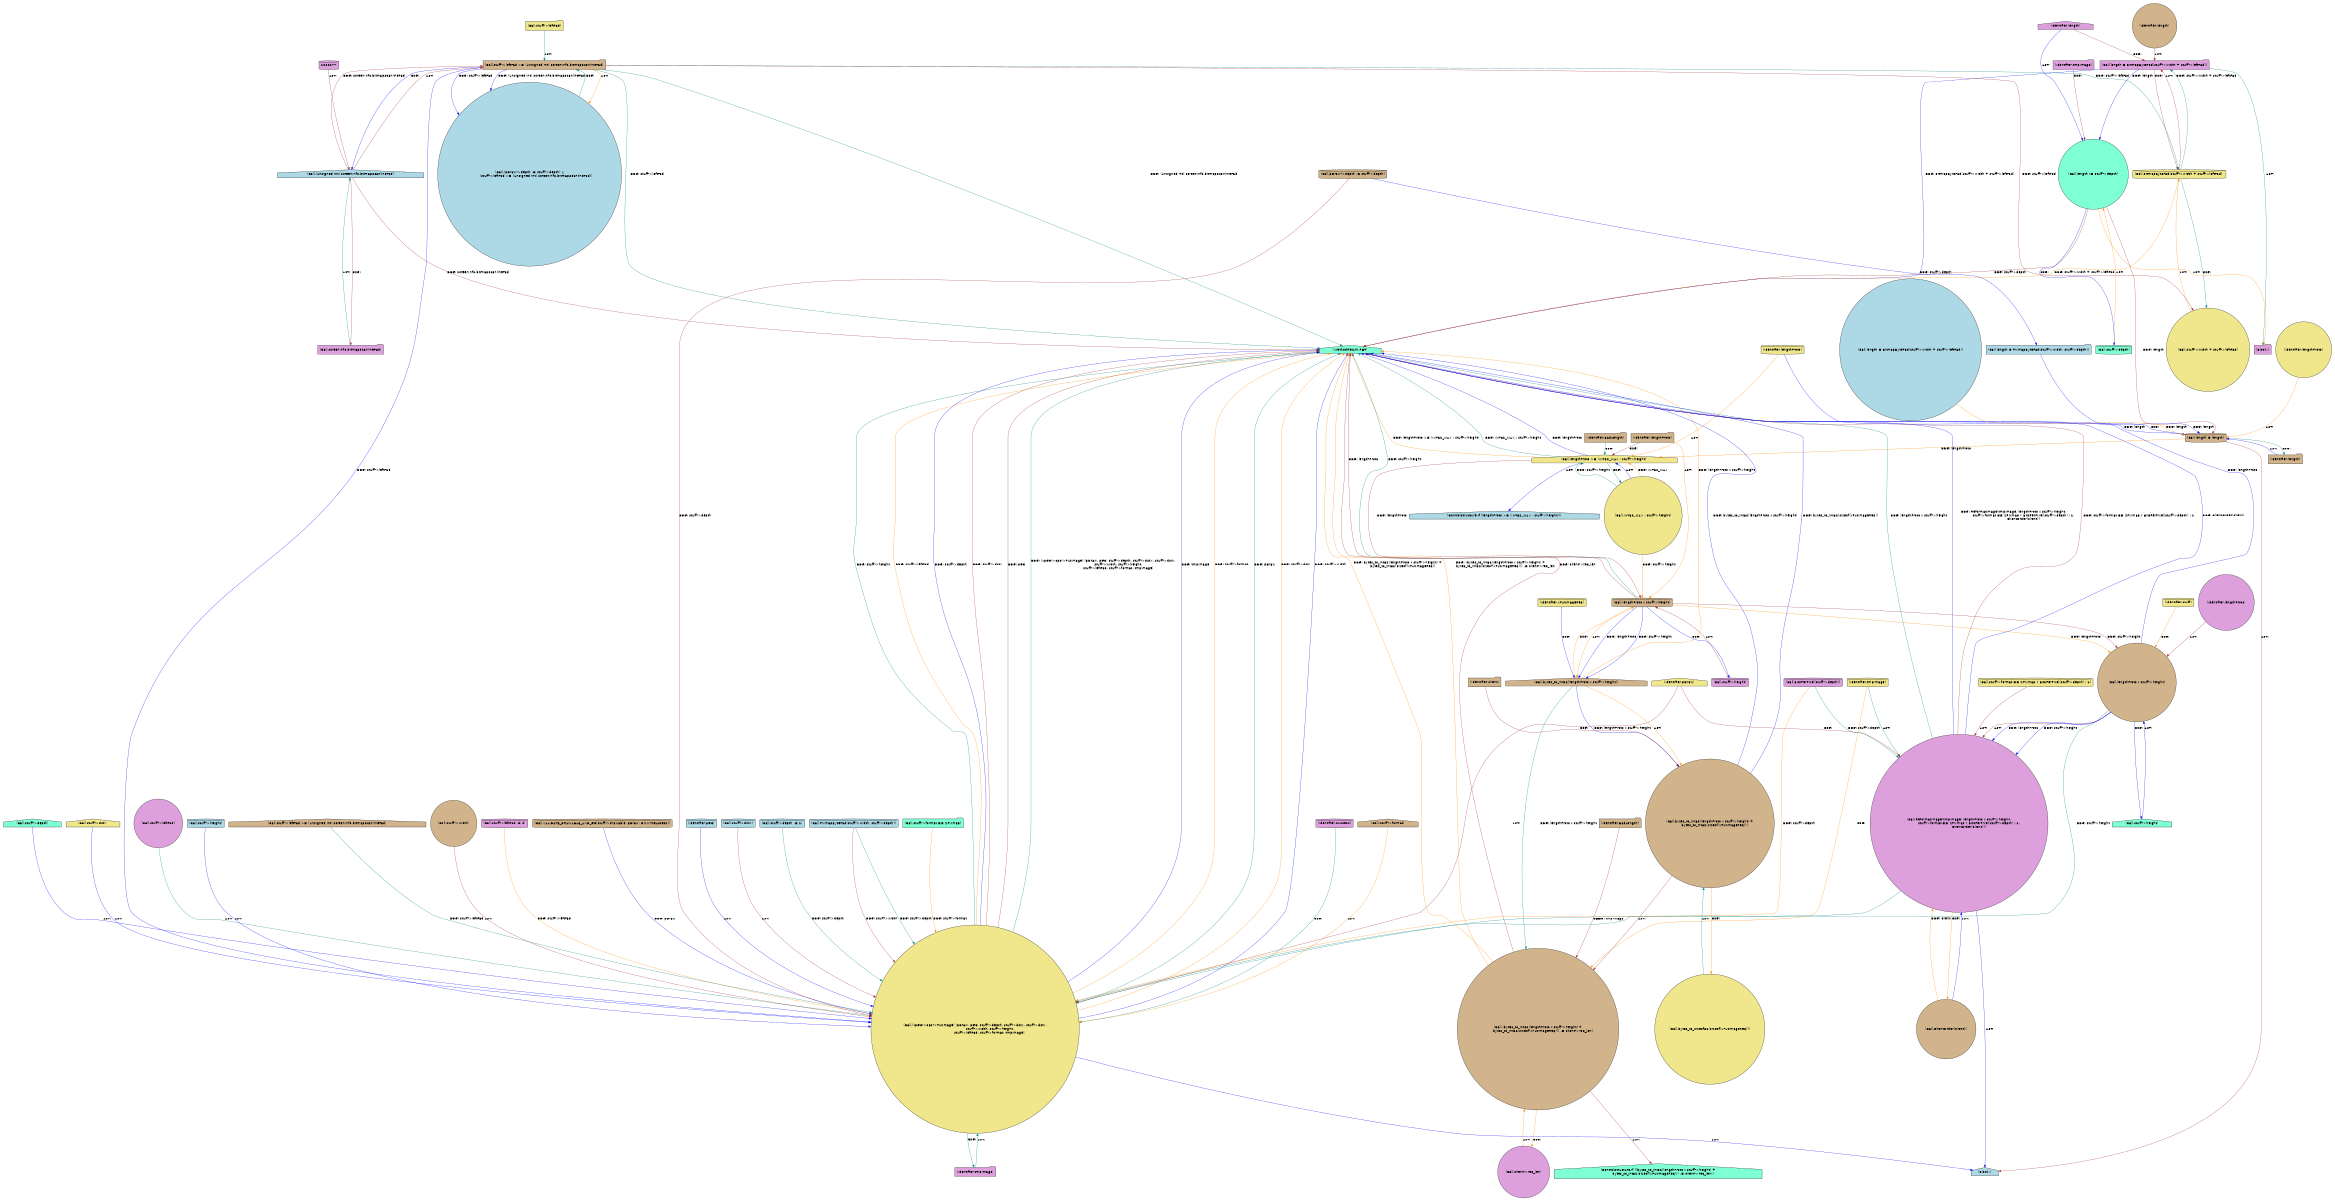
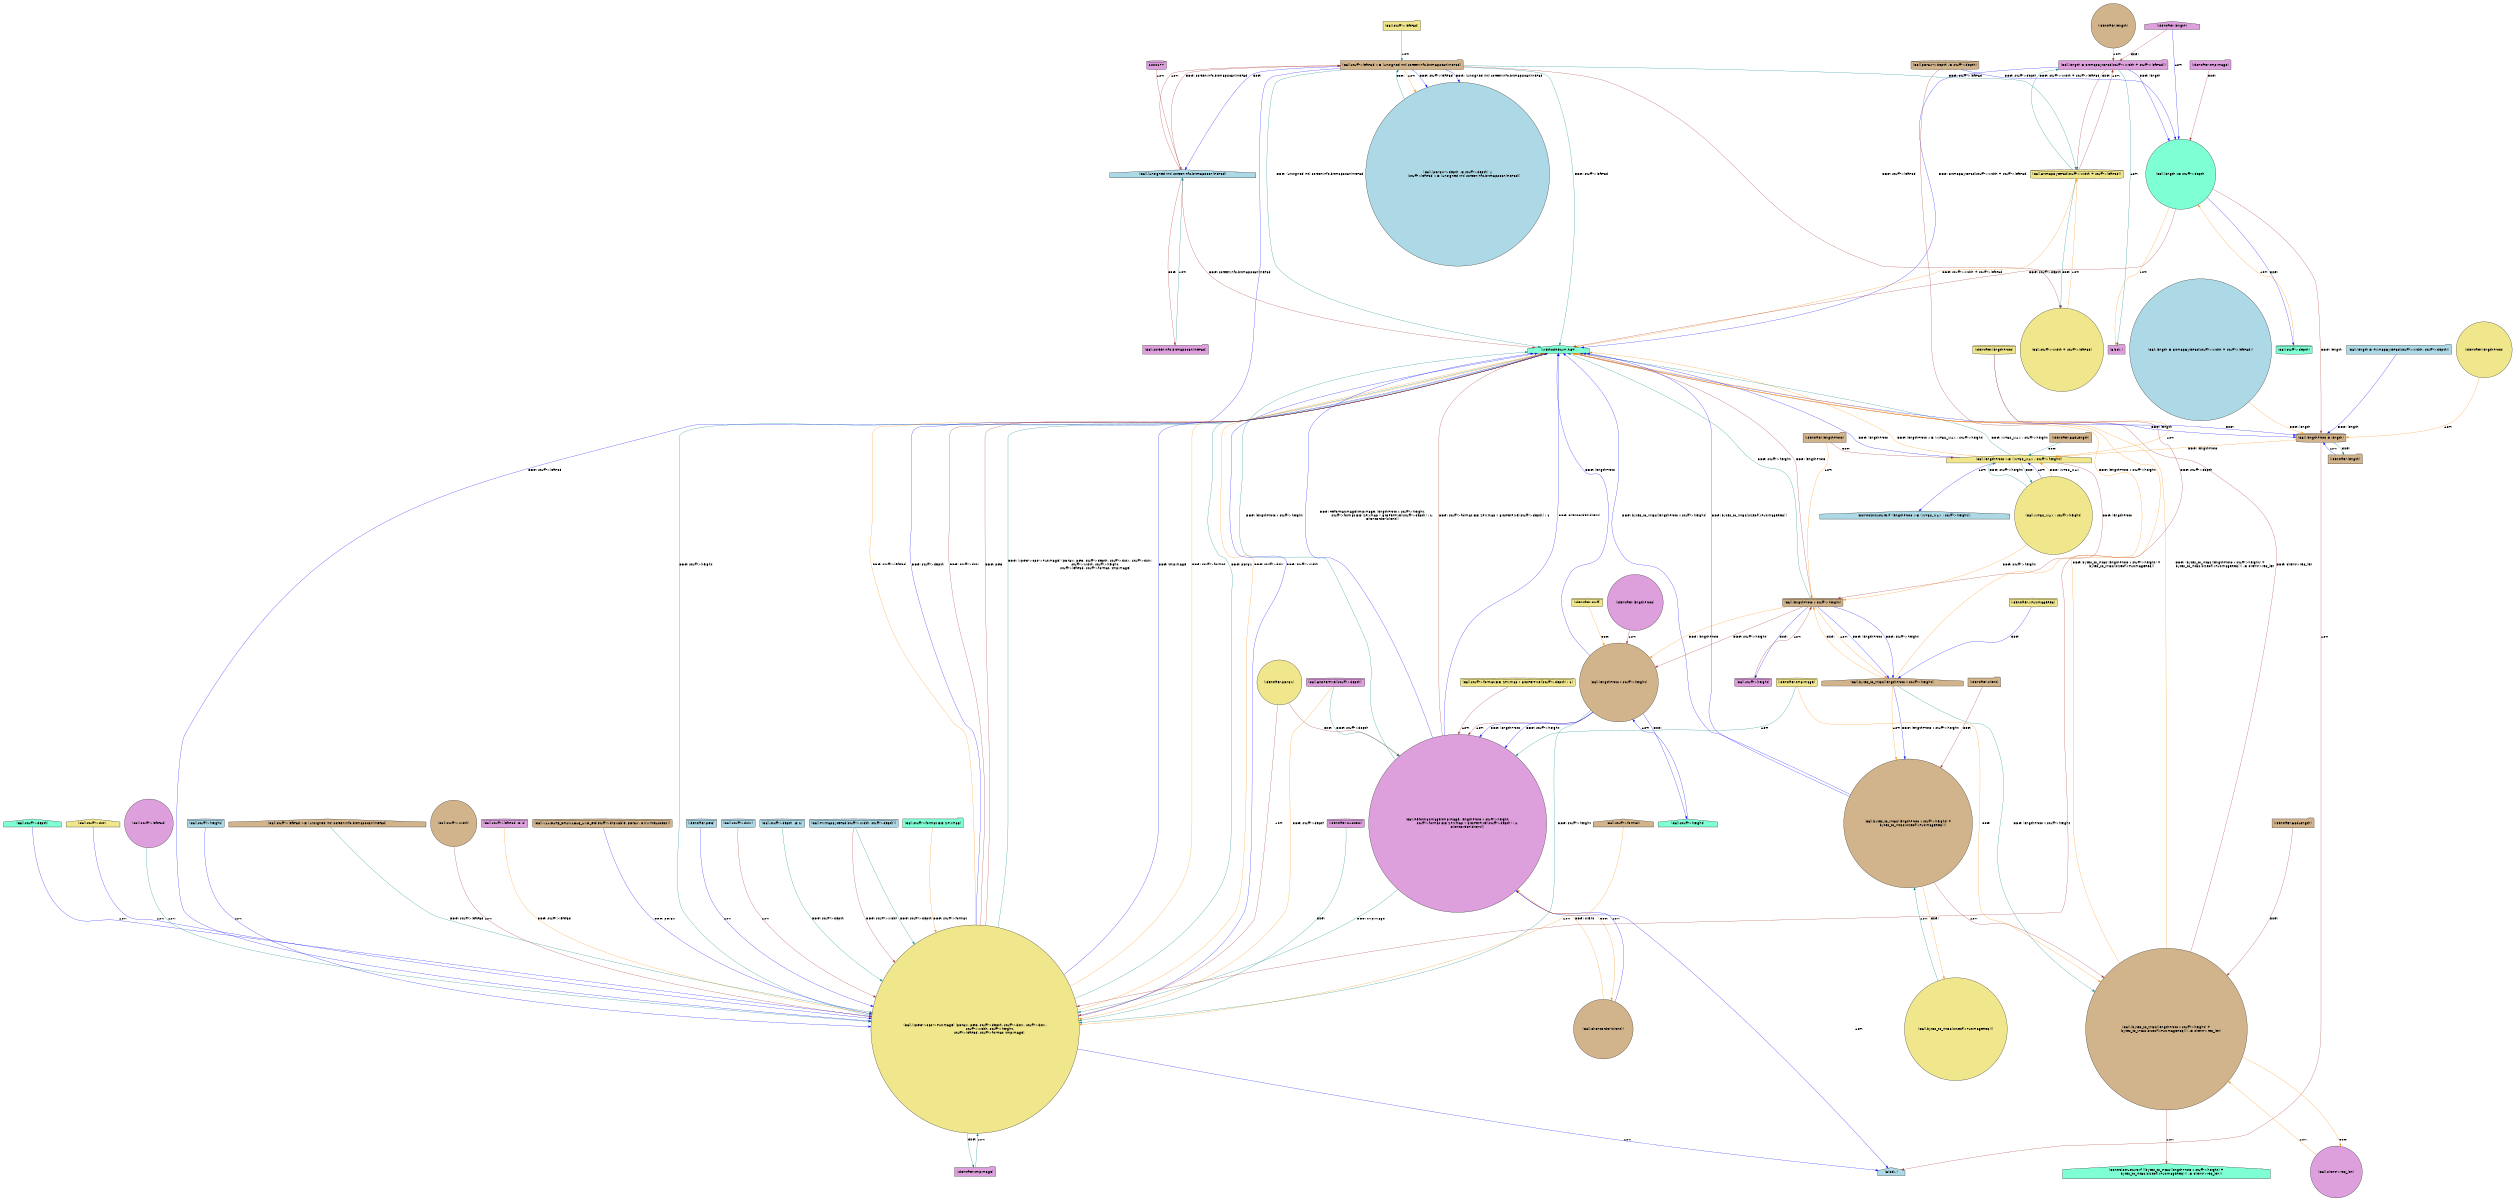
  digraph {
    fontname="DejaVu Sans"
    node [fillcolor=tan fontname="DejaVu Sans" shape=cylinder style=filled]
    edge [color=blue fontname="DejaVu Sans"]
    n1 [fillcolor=plum label="(Call,length = BitmapBytePad(stuff->width + stuff->leftPad))" shape=folder]
    n2 [fillcolor=khaki label="(Call,BitmapBytePad(stuff->width + stuff->leftPad))"]
    n3 [fillcolor=aquamarine label="(Call,length *= stuff->depth)" shape=circle]
    n4 [fillcolor=plum label="(Block,)" shape=folder]
    n5 [fillcolor=aquamarine label="(MethodReturn,RET)" shape=house]
    n6 [fillcolor=khaki label="(Call,stuff->width + stuff->leftPad)" shape=circle]
-   n7 [label="(Call,length = length)"]
+   n7 [label="(Call,lengthProto = length)"]
    n8 [fillcolor=aquamarine label="(Call,stuff->depth)"]
    n9 [label="(Call,stuff->leftPad >= (unsigned int) screenInfo.bitmapScanlinePad)" shape=folder]
    n10 [fillcolor=lightblue label="(Call,(unsigned int) screenInfo.bitmapScanlinePad)" shape=house]
    n11 [fillcolor=khaki label="(Call,(*pGC->ops->PutImage) (pDraw, pGC, stuff->depth, stuff->dstX, stuff->dstY,\n                           stuff->width, stuff->height,\n                           stuff->leftPad, stuff->format, tmpImage))" shape=circle]
    n12 [fillcolor=lightblue label="(Call,(pDraw->depth != stuff->depth) ||\n            (stuff->leftPad >= (unsigned int) screenInfo.bitmapScanlinePad))" shape=circle]
    n13 [fillcolor=plum label="(Call,screenInfo.bitmapScanlinePad)" shape=folder]
    n14 [fillcolor=lightblue label="(Block,)" shape=house]
    n15 [fillcolor=plum label="(Identifier,tmpImage)" shape=folder]
    n16 [fillcolor=khaki label="(Call,lengthProto >= (INT32_MAX / stuff->height))" shape=house]
    n17 [label="(Identifier,length)" shape=folder]
    n18 [label="(Call,lengthProto * stuff->height)"]
    n19 [fillcolor=lightblue label="(ControlStructure,if (lengthProto >= (INT32_MAX / stuff->height)))" shape=house]
    n20 [fillcolor=khaki label="(Call,INT32_MAX / stuff->height)" shape=circle]
    n21 [label="(Call,bytes_to_int32(lengthProto * stuff->height))" shape=house]
    n22 [label="(Call,lengthProto * stuff->height)" shape=circle]
    n23 [fillcolor=plum label="(Call,stuff->height)"]
    n24 [label="(Call,(bytes_to_int32(lengthProto * stuff->height) +\n         bytes_to_int32(sizeof(xPutImageReq))) != client->req_len)" shape=circle]
    n25 [label="(Call,bytes_to_int32(lengthProto * stuff->height) +\n         bytes_to_int32(sizeof(xPutImageReq)))" shape=circle]
    n26 [fillcolor=plum label="(Call,ReformatImage(tmpImage, lengthProto * stuff->height,\n                  stuff->format == ZPixmap ? BitsPerPixel(stuff->depth) : 1,\n                  ClientOrder(client)))" shape=circle]
    n27 [fillcolor=aquamarine label="(Call,stuff->height)" shape=house]
    n28 [fillcolor=aquamarine label="(ControlStructure,if ((bytes_to_int32(lengthProto * stuff->height) +\n         bytes_to_int32(sizeof(xPutImageReq))) != client->req_len))" shape=house]
    n29 [fillcolor=plum label="(Call,client->req_len)" shape=circle]
-   n30 [fillcolor=khaki label="(Call,bytes_to_sizeof32(sizeof(xPutImageReq)))" shape=circle]
+   n30 [fillcolor=khaki label="(Call,bytes_to_int32(sizeof(xPutImageReq)))" shape=circle]
    n31 [label="(Call,ClientOrder(client))" shape=circle]
    n32 [fillcolor=plum label="(Identifier,Success)"]
    n33 [label="(Call,stuff->format)" shape=house]
    n34 [fillcolor=lightblue label="(Call,length = PixmapBytePad(stuff->width, stuff->depth))" shape=folder]
    n35 [label="(Identifier,length)" shape=circle]
    n36 [fillcolor=khaki label="(Identifier,lengthProto)" shape=circle]
    n37 [fillcolor=khaki label="(Identifier,lengthProto)"]
    n38 [fillcolor=aquamarine label="(Call,stuff->depth)" shape=house]
    n39 [fillcolor=khaki label="(Call,stuff->dstY)" shape=house]
    n40 [fillcolor=plum label="(Call,stuff->leftPad)" shape=circle]
    n41 [fillcolor=lightblue label="(Call,stuff->height)"]
    n42 [fillcolor=plum label="(Identifier,length)" shape=house]
    n43 [label="(Call,stuff->leftPad >= (unsigned int) screenInfo.bitmapScanlinePad)" shape=house]
    n44 [label="(Identifier,client)" shape=folder]
    n45 [fillcolor=khaki label="(Identifier,xPutImageReq)"]
    n46 [label="(Call,stuff->width)" shape=circle]
    n47 [fillcolor=plum label="(Call,stuff->leftPad != 0)"]
    n48 [fillcolor=khaki label="(Identifier,tmpImage)"]
    n49 [label="(Call,VALIDATE_DRAWABLE_AND_GC(stuff->drawable, pDraw, DixWriteAccess))"]
    n50 [label="(Call,pDraw->depth != stuff->depth)"]
    n51 [fillcolor=plum label="(Identifier,tmpImage)" shape=folder]
    n52 [fillcolor=khaki label="(Call,stuff->format == ZPixmap ? BitsPerPixel(stuff->depth) : 1)"]
    n53 [fillcolor=khaki label="(Call,stuff->leftPad)" shape=folder]
    n54 [label="(Identifier,BadLength)" shape=folder]
-   n55 [fillcolor=khaki label="(Identifier,pDraw)" shape=house]
+   n55 [fillcolor=khaki label="(Identifier,pDraw)" shape=circle]
    n56 [fillcolor=lightblue label="(Identifier,pGC)"]
    n57 [fillcolor=lightblue label="(Call,length = BitmapBytePad(stuff->width + stuff->leftPad))" shape=circle]
    n58 [label="(Identifier,BadLength)" shape=folder]
    n59 [fillcolor=plum label="(Identifier,lengthProto)" shape=circle]
    n60 [fillcolor=plum label="(Call,BitsPerPixel(stuff->depth))"]
    n61 [fillcolor=khaki label="(Identifier,stuff)"]
    n62 [fillcolor=lightblue label="(Call,stuff->dstX)"]
    n63 [fillcolor=lightblue label="(Call,stuff->depth != 1)"]
    n64 [fillcolor=lightblue label="(Call,PixmapBytePad(stuff->width, stuff->depth))"]
    n65 [fillcolor=aquamarine label="(Call,stuff->format == ZPixmap)" shape=folder]
    n66 [label="(Identifier,lengthProto)" shape=folder]
    1000177 [fillcolor=plum]
    n1 -> n2 [color=brown label="CFG: "]
    n1 -> n3 [label="DDG: length"]
    n1 -> n4 [color=teal label="AST: "]
    n1 -> n5 [label="DDG: BitmapBytePad(stuff->width + stuff->leftPad)"]
    n2 -> n1 [color=brown label="AST: "]
    n2 -> n1 [color=teal label="DDG: stuff->width + stuff->leftPad"]
    n2 -> n5 [color=darkorange label="DDG: stuff->width + stuff->leftPad"]
    n2 -> n6 [color=teal label="CFG: "]
    n3 -> n4 [color=darkorange label="AST: "]
    n3 -> n5 [color=brown label="DDG: stuff->depth"]
    n3 -> n7 [color=brown label="DDG: length"]
    n3 -> n8 [label="CFG: "]
    n5 -> n7 [label="DDG: length"]
    n6 -> n2 [color=darkorange label="AST: "]
    n7 -> n14 [color=brown label="AST: "]
    n7 -> n16 [color=darkorange label="DDG: lengthProto"]
    n7 -> n17 [color=teal label="CFG: "]
    n8 -> n3 [color=darkorange label="AST: "]
    n9 -> n2 [color=teal label="DDG: stuff->leftPad"]
    n9 -> n5 [color=teal label="DDG: (unsigned int) screenInfo.bitmapScanlinePad"]
    n9 -> n5 [color=teal label="DDG: stuff->leftPad"]
    n9 -> n6 [color=brown label="DDG: stuff->leftPad"]
    n9 -> n10 [label="CFG: "]
    n9 -> n11 [label="DDG: stuff->leftPad"]
    n9 -> n12 [color=darkorange label="AST: "]
    n9 -> n12 [label="DDG: stuff->leftPad"]
    n9 -> n12 [label="DDG: (unsigned int) screenInfo.bitmapScanlinePad"]
    n10 -> n5 [color=brown label="DDG: screenInfo.bitmapScanlinePad"]
    n10 -> n9 [color=brown label="AST: "]
    n10 -> n9 [color=brown label="DDG: screenInfo.bitmapScanlinePad"]
    n10 -> n13 [color=brown label="CFG: "]
    n11 -> n5 [color=teal label="DDG: pDraw"]
    n11 -> n5 [color=darkorange label="DDG: stuff->dstY"]
    n11 -> n5 [label="DDG: stuff->width"]
    n11 -> n5 [color=teal label="DDG: stuff->height"]
    n11 -> n5 [color=darkorange label="DDG: stuff->leftPad"]
    n11 -> n5 [label="DDG: stuff->depth"]
    n11 -> n5 [color=brown label="DDG: stuff->dstX"]
    n11 -> n5 [color=brown label="DDG: pGC"]
    n11 -> n5 [color=teal label="DDG: (*pGC->ops->PutImage) (pDraw, pGC, stuff->depth, stuff->dstX, stuff->dstY,\n                           stuff->width, stuff->height,\n                           stuff->leftPad, stuff->format, tmpImage)"]
    n11 -> n5 [label="DDG: tmpImage"]
    n11 -> n5 [color=darkorange label="DDG: stuff->format"]
    n11 -> n14 [label="AST: "]
    n11 -> n15 [color=teal label="CFG: "]
    n12 -> n9 [color=teal label="CFG: "]
    n13 -> n10 [color=teal label="AST: "]
    n15 -> n11 [color=teal label="AST: "]
    n16 -> n5 [label="DDG: lengthProto"]
    n16 -> n5 [color=darkorange label="DDG: lengthProto >= (INT32_MAX / stuff->height)"]
    n16 -> n5 [color=teal label="DDG: INT32_MAX / stuff->height"]
    n16 -> n18 [color=brown label="DDG: lengthProto"]
    n16 -> n19 [label="AST: "]
    n16 -> n20 [color=teal label="CFG: "]
    n17 -> n7 [label="AST: "]
    n18 -> n5 [color=teal label="DDG: stuff->height"]
    n18 -> n5 [color=brown label="DDG: lengthProto"]
    n18 -> n21 [color=darkorange label="AST: "]
    n18 -> n21 [label="DDG: lengthProto"]
    n18 -> n21 [label="DDG: stuff->height"]
    n18 -> n22 [color=darkorange label="DDG: lengthProto"]
    n18 -> n22 [color=brown label="DDG: stuff->height"]
    n18 -> n23 [label="CFG: "]
    n20 -> n16 [label="AST: "]
    n20 -> n16 [color=darkorange label="DDG: INT32_MAX"]
    n20 -> n16 [color=teal label="DDG: stuff->height"]
    n20 -> n18 [color=darkorange label="DDG: stuff->height"]
    n21 -> n5 [color=darkorange label="DDG: lengthProto * stuff->height"]
    n21 -> n18 [color=darkorange label="CFG: "]
    n21 -> n24 [color=teal label="DDG: lengthProto * stuff->height"]
    n21 -> n25 [color=darkorange label="AST: "]
    n21 -> n25 [label="DDG: lengthProto * stuff->height"]
    n22 -> n5 [label="DDG: lengthProto"]
    n22 -> n11 [color=teal label="DDG: stuff->height"]
    n22 -> n26 [color=brown label="AST: "]
    n22 -> n26 [label="DDG: lengthProto"]
    n22 -> n26 [label="DDG: stuff->height"]
    n22 -> n27 [label="CFG: "]
    n23 -> n18 [color=brown label="AST: "]
    n24 -> n5 [color=brown label="DDG: client->req_len"]
    n24 -> n5 [color=darkorange label="DDG: bytes_to_int32(lengthProto * stuff->height) +\n         bytes_to_int32(sizeof(xPutImageReq))"]
    n24 -> n5 [color=darkorange label="DDG: (bytes_to_int32(lengthProto * stuff->height) +\n         bytes_to_int32(sizeof(xPutImageReq))) != client->req_len"]
    n24 -> n28 [color=brown label="AST: "]
    n24 -> n29 [color=darkorange label="CFG: "]
    n25 -> n5 [label="DDG: bytes_to_int32(lengthProto * stuff->height)"]
    n25 -> n5 [label="DDG: bytes_to_int32(sizeof(xPutImageReq))"]
    n25 -> n24 [color=brown label="AST: "]
    n25 -> n30 [color=darkorange label="CFG: "]
    n26 -> n5 [label="DDG: ClientOrder(client)"]
    n26 -> n5 [color=teal label="DDG: lengthProto * stuff->height"]
    n26 -> n5 [label="DDG: ReformatImage(tmpImage, lengthProto * stuff->height,\n                  stuff->format == ZPixmap ? BitsPerPixel(stuff->depth) : 1,\n                  ClientOrder(client))"]
    n26 -> n5 [color=brown label="DDG: stuff->format == ZPixmap ? BitsPerPixel(stuff->depth) : 1"]
    n26 -> n11 [color=teal label="DDG: tmpImage"]
    n26 -> n14 [label="AST: "]
    n26 -> n31 [color=darkorange label="CFG: "]
    n27 -> n22 [label="AST: "]
    n29 -> n24 [color=darkorange label="AST: "]
    n30 -> n25 [color=teal label="AST: "]
    n31 -> n26 [label="AST: "]
    n31 -> n26 [color=darkorange label="DDG: client"]
    n32 -> n11 [color=teal label="CFG: "]
    n33 -> n11 [color=darkorange label="AST: "]
    n34 -> n7 [label="DDG: length"]
    n35 -> n1 [color=brown label="AST: "]
    n36 -> n7 [color=darkorange label="AST: "]
    n37 -> n7 [label="CFG: "]
    n37 -> n16 [color=darkorange label="AST: "]
    n38 -> n11 [label="AST: "]
    n39 -> n11 [label="AST: "]
    n40 -> n11 [color=teal label="AST: "]
    n41 -> n11 [label="AST: "]
    n42 -> n1 [color=brown label="CFG: "]
    n42 -> n3 [label="AST: "]
    n43 -> n11 [color=teal label="DDG: stuff->leftPad"]
    n44 -> n25 [color=brown label="CFG: "]
    n45 -> n21 [label="CFG: "]
    n46 -> n11 [color=brown label="AST: "]
    n47 -> n11 [color=darkorange label="DDG: stuff->leftPad"]
    n48 -> n24 [color=darkorange label="CFG: "]
    n48 -> n26 [color=teal label="AST: "]
    n49 -> n11 [label="DDG: pDraw"]
-   n50 -> n34 [label="DDG: stuff->depth"]
+   n50 -> n3 [label="DDG: stuff->depth"]
    n50 -> n11 [color=brown label="DDG: stuff->depth"]
    n51 -> n3 [color=brown label="CFG: "]
    n52 -> n26 [color=brown label="AST: "]
    n53 -> n9 [color=teal label="AST: "]
    n54 -> n16 [color=teal label="CFG: "]
    n55 -> n11 [color=brown label="AST: "]
    n55 -> n26 [color=brown label="CFG: "]
    n56 -> n11 [label="AST: "]
    n57 -> n7 [color=darkorange label="DDG: length"]
    n58 -> n24 [color=brown label="CFG: "]
    n59 -> n22 [color=brown label="AST: "]
    n60 -> n11 [color=darkorange label="DDG: stuff->depth"]
    n60 -> n26 [color=teal label="DDG: stuff->depth"]
    n61 -> n22 [color=darkorange label="CFG: "]
    n62 -> n11 [color=brown label="AST: "]
    n63 -> n11 [color=teal label="DDG: stuff->depth"]
    n64 -> n11 [color=teal label="DDG: stuff->depth"]
    n64 -> n11 [color=brown label="DDG: stuff->width"]
    n65 -> n11 [color=darkorange label="DDG: stuff->format"]
    n66 -> n16 [color=brown label="CFG: "]
    n66 -> n18 [color=darkorange label="AST: "]
    1000177 -> n10 [color=brown label="AST: "]
  }
